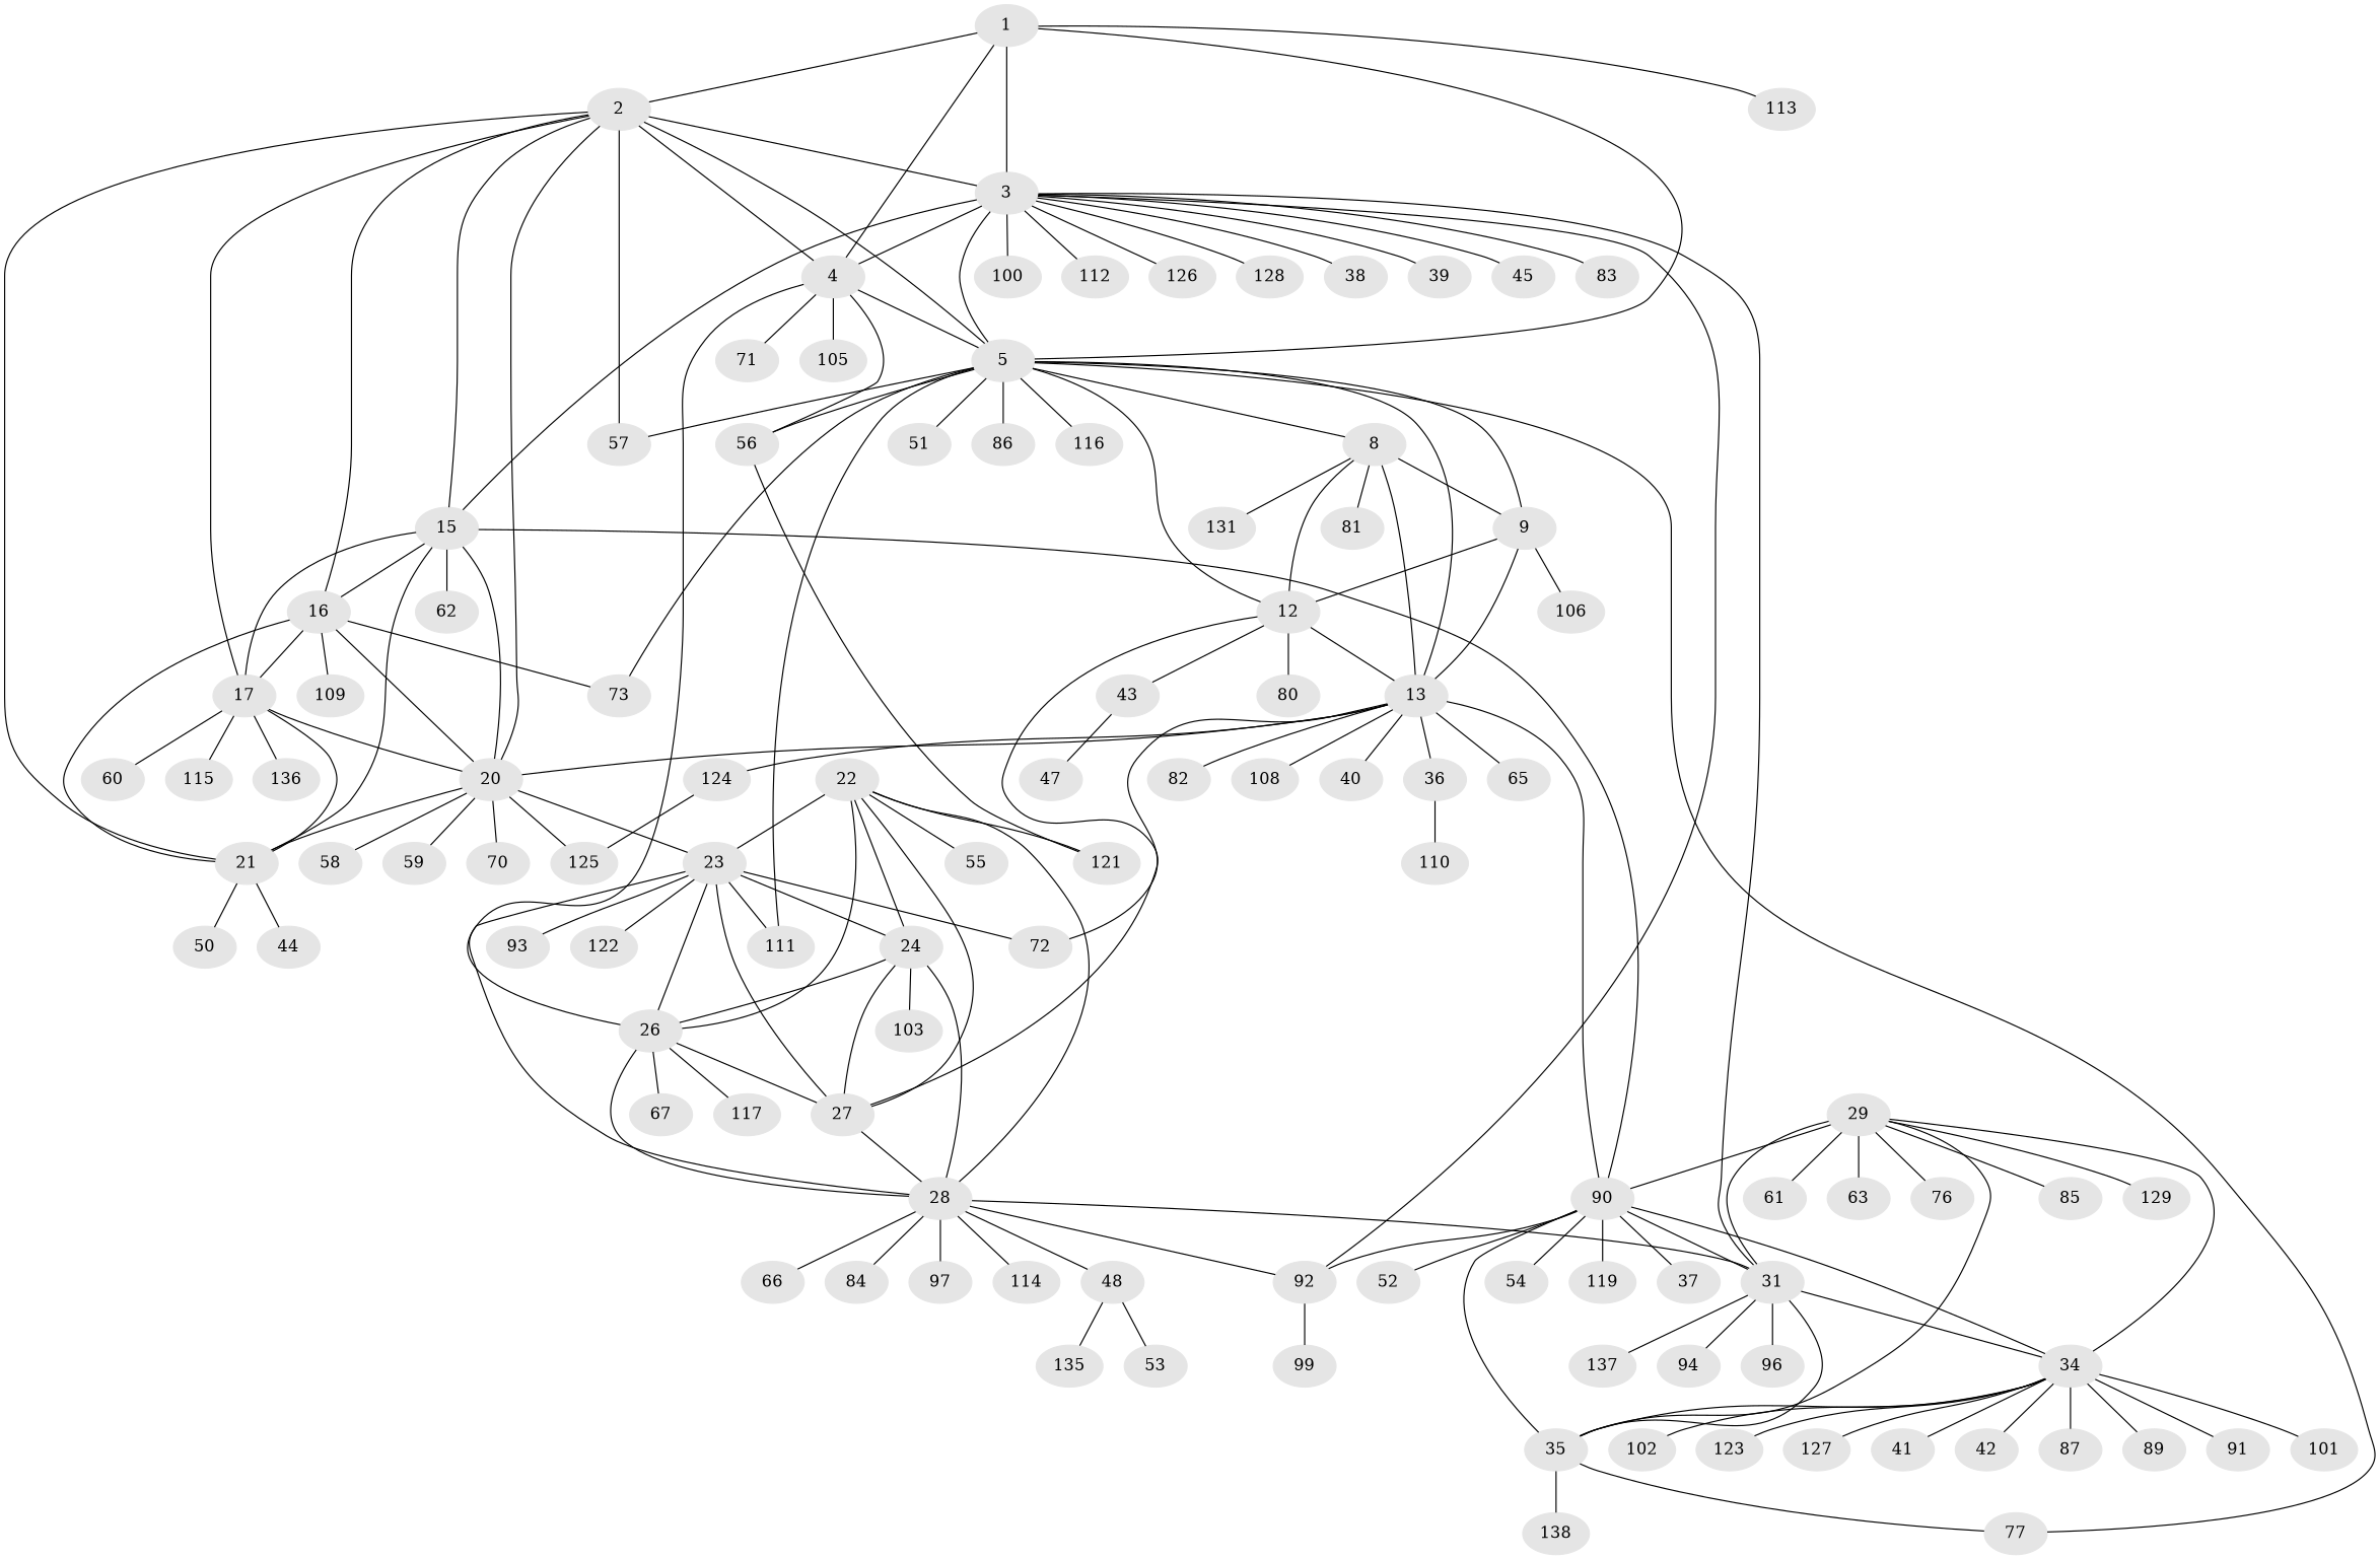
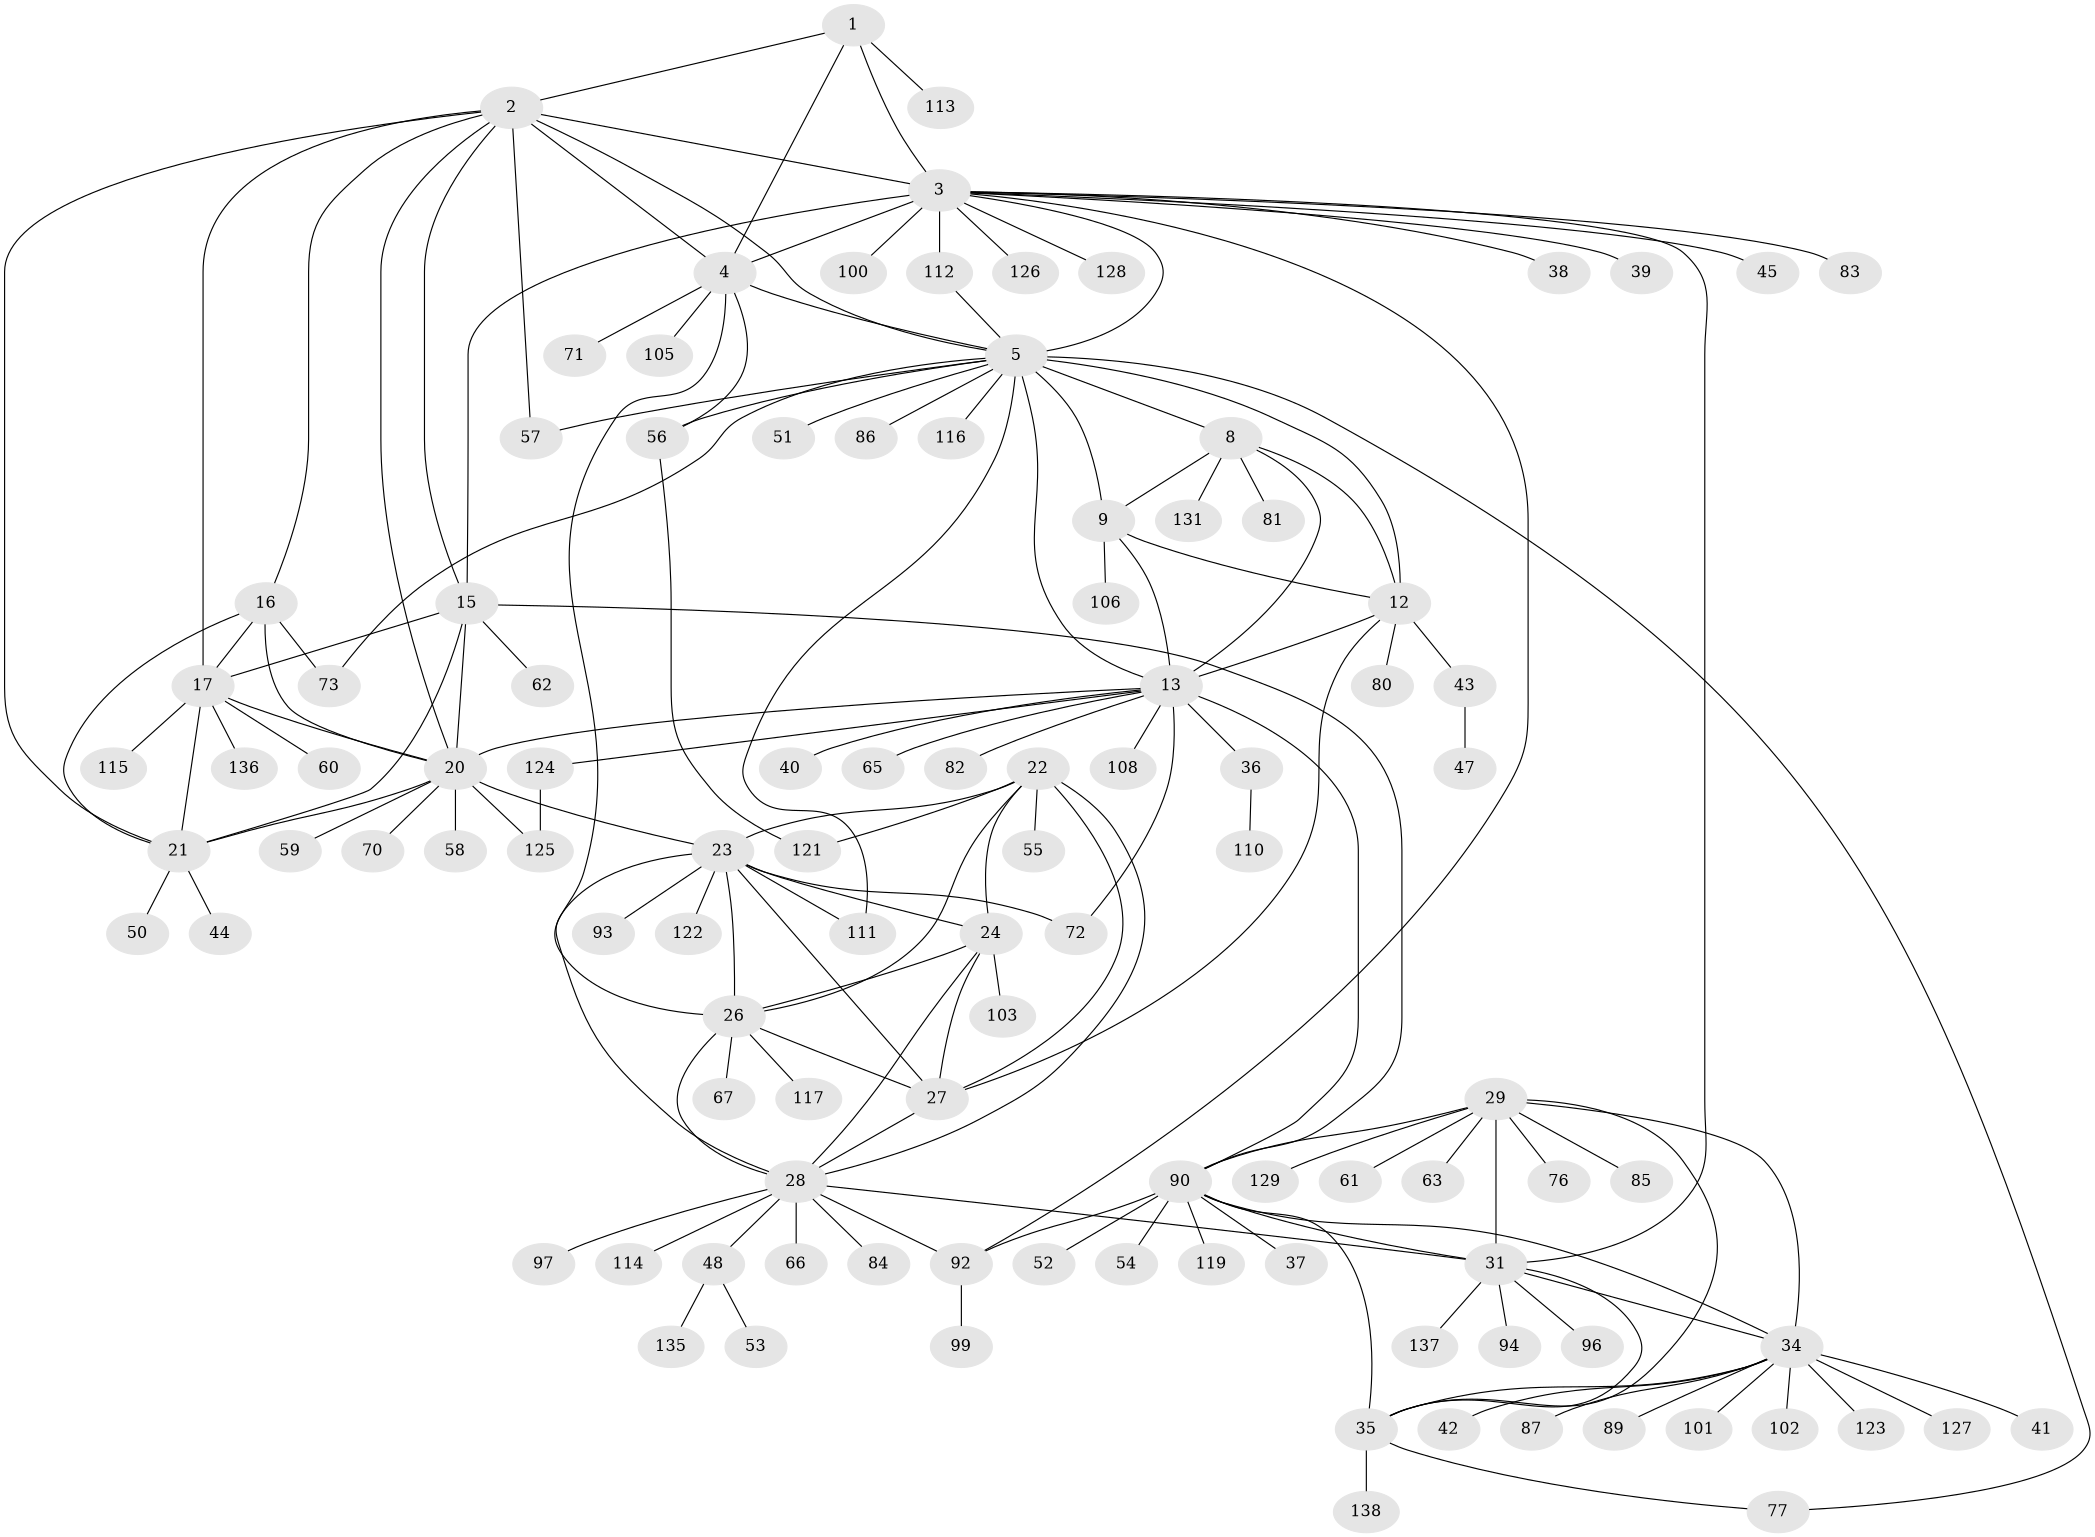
  graph {
    node [color=gray90 style=filled]
    1 [super="+95"]
    2 [super="+19"]
    3 [super="+6"]
    4 [super="+7"]
    5 [super="+11"]
    113
    15 [super="+64"]
    16 [super="+88"]
    17 [super="+18"]
    20 [super="+79"]
    21 [super="+132"]
    57
    31 [super="+74"]
    38 [super="+120"]
    39
    45
    83
    92 [super="+139"]
    100
    112
    126
    128 [super="+140"]
    26 [super="+133"]
    56 [super="+75"]
    71
    105
    8 [super="+78"]
    9 [super="+10"]
    12 [super="+104"]
    13 [super="+14"]
    51
    73
    77
    86
    111
    116
    n37 [label=90 super="+32"]
    62
-   109
    60
    115
    136
    23 [super="+25"]
    58
    59
    70
    125 [super="+130"]
    44
    50
    34 [super="+46"]
    35 [super="+49"]
    94
    96
    137
    99
    27 [super="+69"]
    28 [super="+90"]
    67
    117
    121
    81
    131
    106
    43 [super="+118"]
    80
    36
    40
    65
    72
    82
    108
    124
    47
    37
    52
    54
    119
    110
    24 [super="+107"]
    93
    122
    22 [super="+68"]
    55
    103
    48
    66
    84
    97
    114
    53 [super="+134"]
    135
    29 [super="+33"]
    61
    63
    76
    85
    129
    41
    42
    87
    89
-   91
    101
    102
    123
    127
    138
    1 -- 2
    1 -- 3 [weight=2]
    1 -- 4 [weight=2]
-   1 -- 5
+   112 -- 5
    1 -- 113
    2 -- 3 [weight=2]
    2 -- 4 [weight=2]
    2 -- 5
    2 -- 15
    2 -- 16
    2 -- 17 [weight=2]
    2 -- 20
    2 -- 21
    2 -- 57
    3 -- 4 [weight=4]
    3 -- 5 [weight=2]
    3 -- 15
    3 -- 31
    3 -- 38
    3 -- 39
    3 -- 45
    3 -- 83
    3 -- 92
    3 -- 100
    3 -- 112
    3 -- 126
    3 -- 128
    4 -- 5 [weight=2]
    4 -- 26
    4 -- 56
    4 -- 71
    4 -- 105
    5 -- 57
    5 -- 56
    5 -- 8
    5 -- 9 [weight=2]
    5 -- 12 [weight=2]
    5 -- 13 [weight=2]
    5 -- 51
    5 -- 73
    5 -- 77
    5 -- 86
    5 -- 111
    5 -- 116
-   15 -- 16
    15 -- 17 [weight=2]
    15 -- 20
    15 -- 21
    15 -- n37
    15 -- 62
    16 -- 17 [weight=2]
    16 -- 20
    16 -- 21
    16 -- 73
-   16 -- 109
    17 -- 20 [weight=2]
    17 -- 21 [weight=2]
    17 -- 60
    17 -- 115
    17 -- 136
    20 -- 21
    20 -- 23
    20 -- 58
    20 -- 59
    20 -- 70
    20 -- 125
    21 -- 44
    21 -- 50
    31 -- 34
    31 -- 35
    31 -- 94
    31 -- 96
    31 -- 137
    92 -- 99
    26 -- 27
    26 -- 28
    26 -- 67
    26 -- 117
    56 -- 121
    8 -- 9 [weight=2]
    8 -- 12
    8 -- 13 [weight=2]
    8 -- 81
    8 -- 131
    9 -- 12 [weight=2]
    9 -- 13 [weight=4]
    9 -- 106
    12 -- 13 [weight=2]
    12 -- 27
    12 -- 43
    12 -- 80
    13 -- 20
    13 -- n37
    13 -- 36
    13 -- 40
    13 -- 65
    13 -- 72
    13 -- 82
    13 -- 108
    13 -- 124
    n37 -- 31 [weight=2]
    n37 -- 92
    n37 -- 34 [weight=2]
    n37 -- 35 [weight=2]
    n37 -- 37
    n37 -- 52
    n37 -- 54
    n37 -- 119
    23 -- 26 [weight=2]
    23 -- 111
    23 -- 27 [weight=2]
    23 -- 28 [weight=2]
    23 -- 72
    23 -- 24 [weight=2]
    23 -- 93
    23 -- 122
    34 -- 35
    34 -- 41
    34 -- 42
    34 -- 87
    34 -- 89
-   34 -- 91
    34 -- 101
    34 -- 102
    34 -- 123
    34 -- 127
    35 -- 77
    35 -- 138
    27 -- 28
    28 -- 31
    28 -- 92
    28 -- 48
    28 -- 66
    28 -- 84
    28 -- 97
    28 -- 114
    43 -- 47
    36 -- 110
    124 -- 125
    24 -- 26
    24 -- 27
    24 -- 28
    24 -- 103
    22 -- 26
    22 -- 23 [weight=2]
    22 -- 27
    22 -- 28
    22 -- 121
    22 -- 24
    22 -- 55
    48 -- 53
    48 -- 135
    29 -- 31 [weight=2]
    29 -- n37 [weight=4]
    29 -- 34 [weight=2]
    29 -- 35 [weight=2]
    29 -- 61
    29 -- 63
    29 -- 76
    29 -- 85
    29 -- 129
  }
